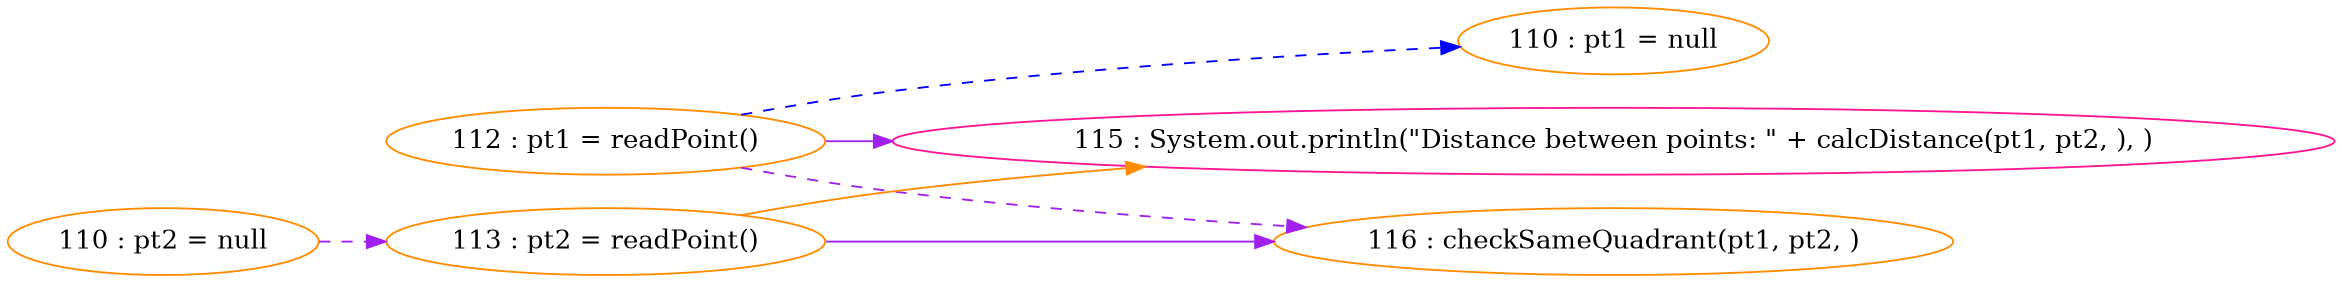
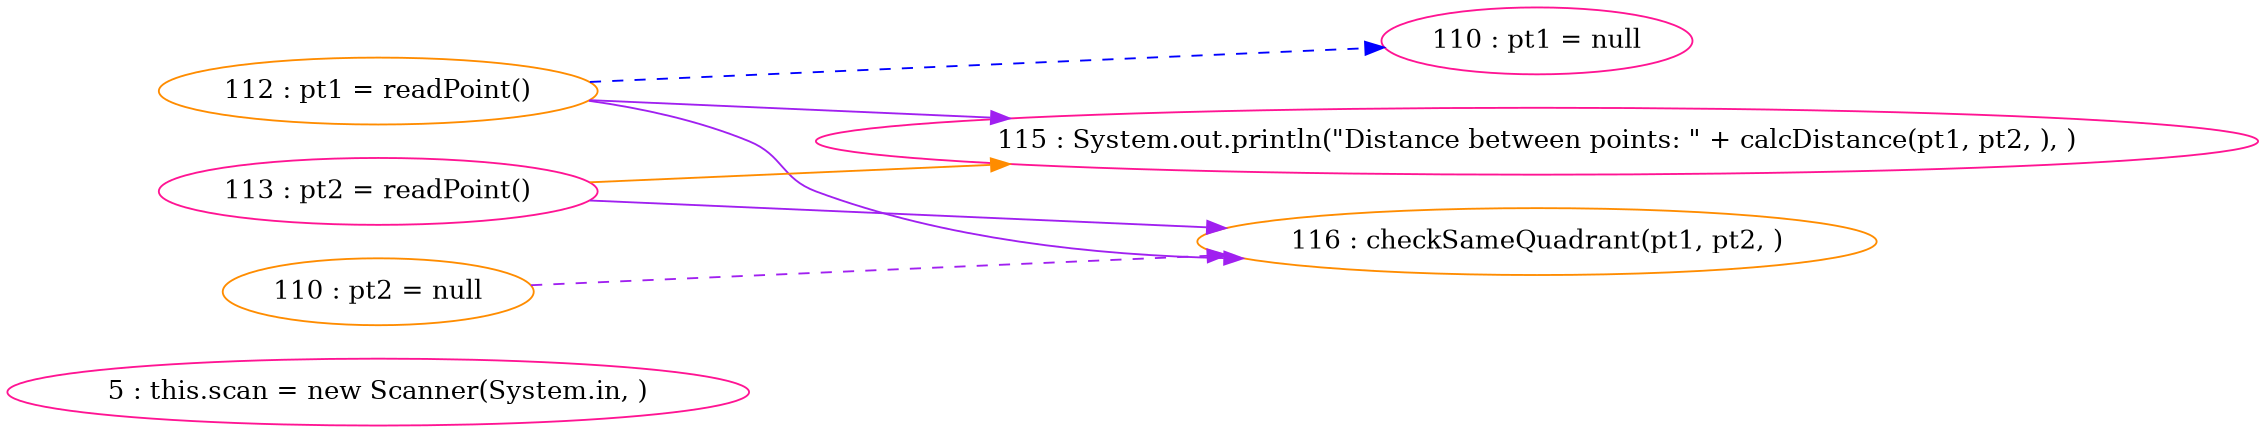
  digraph {
    rankdir=LR
    node [color=darkorange]
    edge [color=purple]
+   "5 : this.scan = new Scanner(System.in, )" [color=deeppink]
    "112 : pt1 = readPoint()"
-   "110 : pt1 = null"
+   "110 : pt1 = null" [color=deeppink]
    "116 : checkSameQuadrant(pt1, pt2, )"
    "115 : System.out.println(\"Distance between points: \" + calcDistance(pt1, pt2, ), )" [color=deeppink]
-   "113 : pt2 = readPoint()"
+   "113 : pt2 = readPoint()" [color=deeppink]
    "110 : pt2 = null"
    "112 : pt1 = readPoint()" -> "110 : pt1 = null" [color=blue style=dashed]
-   "112 : pt1 = readPoint()" -> "116 : checkSameQuadrant(pt1, pt2, )" [style=dashed]
+   "112 : pt1 = readPoint()" -> "116 : checkSameQuadrant(pt1, pt2, )"
    "112 : pt1 = readPoint()" -> "115 : System.out.println(\"Distance between points: \" + calcDistance(pt1, pt2, ), )"
    "113 : pt2 = readPoint()" -> "116 : checkSameQuadrant(pt1, pt2, )"
    "113 : pt2 = readPoint()" -> "115 : System.out.println(\"Distance between points: \" + calcDistance(pt1, pt2, ), )" [color=darkorange]
-   "110 : pt2 = null" -> "113 : pt2 = readPoint()" [style=dashed]
+   "110 : pt2 = null" -> "116 : checkSameQuadrant(pt1, pt2, )" [style=dashed]
  }
